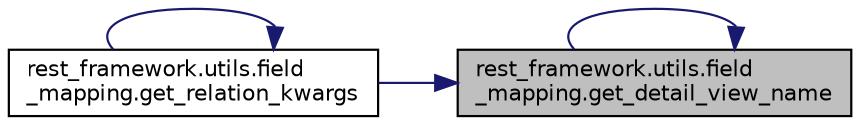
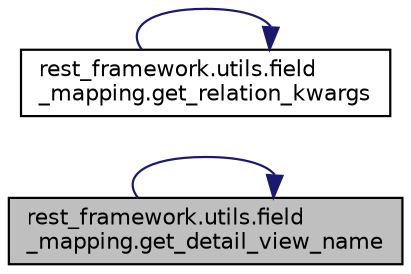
  digraph {
    rankdir=RL
    node [color=black fontname=Helvetica fontsize=10 shape=record style=filled]
    edge [color=midnightblue dir=back fontname=Helvetica fontsize=10 labelfontname=Helvetica labelfontsize=10 style=solid]
    n1 [fillcolor=grey75 fontcolor=black height=0.2 label="rest_framework.utils.field\l_mapping.get_detail_view_name" width=0.4]
    n2 [fillcolor=white height=0.2 label="rest_framework.utils.field\l_mapping.get_relation_kwargs" width=0.4]
    n1 -> n1
-   n1 -> n2
    n2 -> n2
  }
